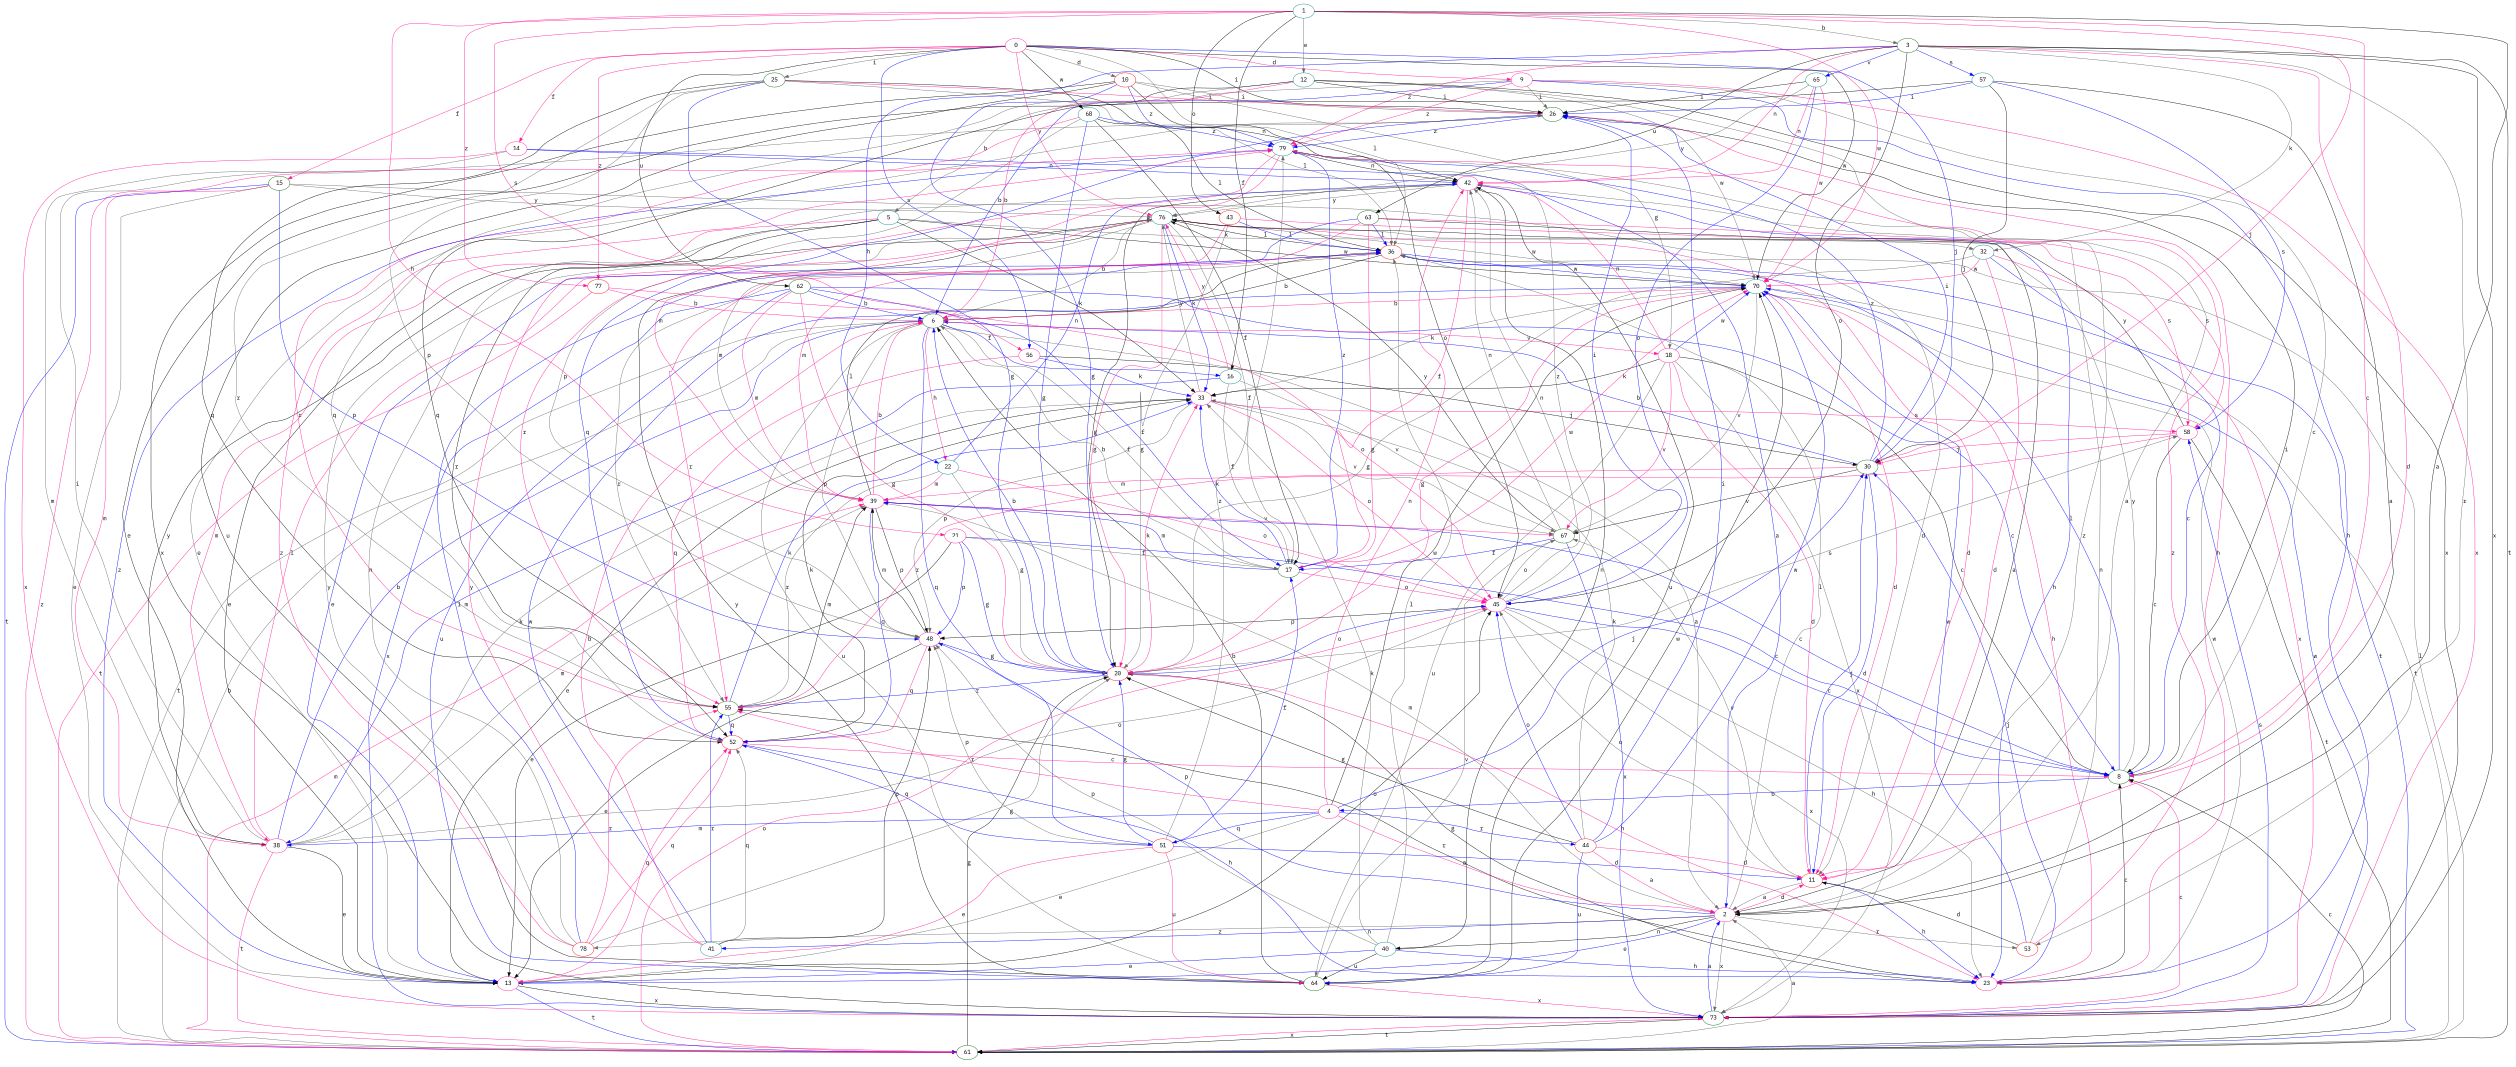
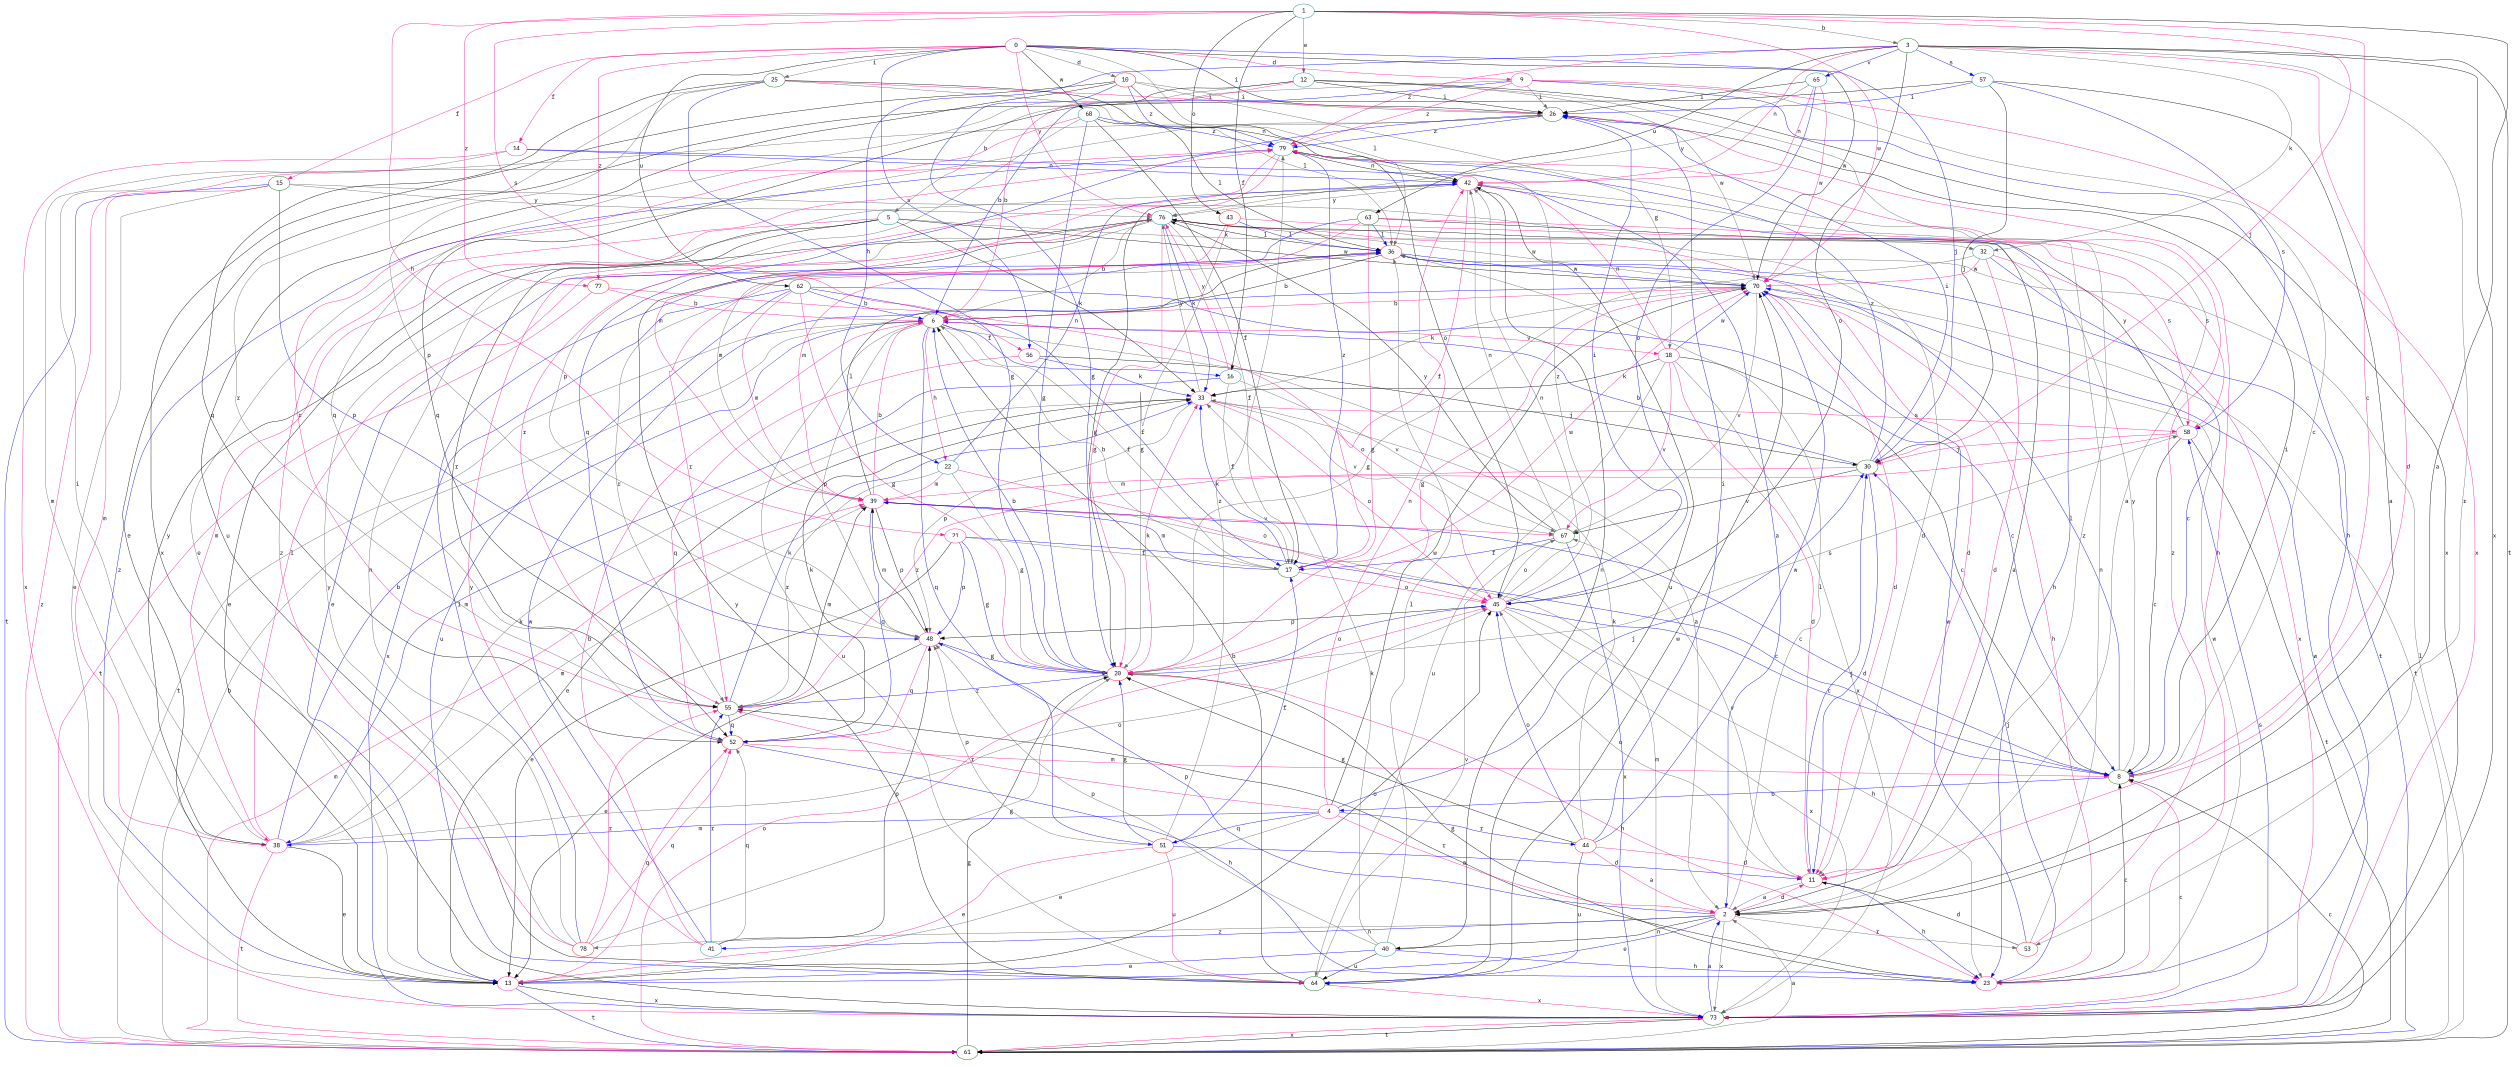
  strict digraph {
    fontname="IBM Plex Mono"
    node [color=deeppink fontname="IBM Plex Mono"]
    edge [color=blue fontname="IBM Plex Mono"]
    0
    9
    10 [color=red]
    14
    15 [color=darkgreen]
    25 [color=darkgreen]
    26 [color=darkgreen]
    30 [color=darkgreen]
    36 [color=red]
    56
    62 [color=darkgreen]
    68 [color=teal]
    70 [color=teal]
    76 [color=teal]
    77 [color=red]
    8 [color=darkgreen]
    73 [color=darkgreen]
    79 [color=teal]
    5 [color=teal]
    6 [color=darkgreen]
    23
    45
    18
    64 [color=darkgreen]
    20 [color=red]
    2
    42
    38
    11 [color=red]
    13
    48
    61 [color=darkgreen]
    55 [color=darkgreen]
    52 [color=red]
    67 [color=darkgreen]
    39
    33
    17 [color=darkgreen]
    1 [color=teal]
    3 [color=darkgreen]
    12 [color=teal]
    16 [color=teal]
    21
    43 [color=red]
    40 [color=teal]
    41 [color=teal]
    53 [color=red]
    78 [color=red]
    22 [color=teal]
    32 [color=teal]
    57 [color=teal]
    63 [color=darkgreen]
    65 [color=teal]
    4
    58
    51 [color=red]
    n57 [color=red label=44]
    0 -> 9 [color=deeppink label=d]
    0 -> 10 [color=gray40 label=d]
    0 -> 14 [color=deeppink label=f]
    0 -> 15 [color=deeppink label=f]
    0 -> 25 [color=gray40 label=i]
    0 -> 26 [color=black label=i]
    0 -> 30 [label=j]
    0 -> 36 [color=gray40 label=l]
    0 -> 56 [label=s]
    0 -> 62 [color=black label=u]
    0 -> 68 [color=black label=w]
    0 -> 70 [color=black label=w]
    0 -> 76 [color=deeppink label=y]
    0 -> 77 [color=deeppink label=z]
    9 -> 26 [color=gray40 label=i]
    9 -> 8 [color=gray40 label=c]
    9 -> 73 [color=deeppink label=x]
    9 -> 79 [color=deeppink label=z]
    9 -> 5 [color=gray40 label=b]
    9 -> 6 [label=b]
    9 -> 23 [label=h]
    10 -> 26 [color=gray40 label=i]
    10 -> 73 [color=black label=x]
    10 -> 79 [label=z]
    10 -> 45 [color=black label=o]
    10 -> 18 [color=gray40 label=g]
    10 -> 64 [color=black label=u]
    10 -> 20 [label=g]
    14 -> 73 [color=deeppink label=x]
    14 -> 2 [label=a]
    14 -> 42 [label=n]
    14 -> 38 [color=gray40 label=m]
    15 -> 76 [color=gray40 label=y]
    15 -> 38 [color=deeppink label=m]
    15 -> 11 [color=gray40 label=d]
    15 -> 13 [color=gray40 label=e]
    15 -> 48 [label=p]
    15 -> 61 [label=t]
    25 -> 26 [color=deeppink label=i]
    25 -> 36 [color=gray40 label=l]
    25 -> 20 [label=g]
    25 -> 42 [color=black label=n]
    25 -> 48 [color=gray40 label=p]
    25 -> 55 [color=gray40 label=r]
    25 -> 52 [color=black label=q]
    26 -> 79 [label=z]
    26 -> 23 [color=deeppink label=h]
    26 -> 13 [color=gray40 label=e]
    26 -> 52 [label=q]
    30 -> 26 [label=i]
    30 -> 79 [label=z]
    30 -> 6 [label=b]
    30 -> 11 [label=d]
    30 -> 67 [color=black label=v]
    30 -> 39 [color=deeppink label=m]
    36 -> 70 [label=w]
    36 -> 6 [color=black label=b]
    36 -> 61 [label=t]
    36 -> 55 [color=gray40 label=r]
    56 -> 30 [color=black label=j]
    56 -> 52 [color=deeppink label=q]
    56 -> 33 [label=k]
    62 -> 8 [label=c]
    62 -> 73 [label=x]
    62 -> 6 [label=b]
    62 -> 64 [label=u]
    62 -> 20 [color=deeppink label=g]
    62 -> 39 [color=deeppink label=m]
    62 -> 17 [label=f]
    68 -> 36 [color=black label=l]
    68 -> 79 [label=z]
    68 -> 20 [label=g]
    68 -> 48 [color=gray40 label=p]
    68 -> 55 [color=deeppink label=r]
    68 -> 17 [color=black label=f]
    70 -> 6 [color=deeppink label=b]
    70 -> 23 [color=deeppink label=h]
    70 -> 20 [color=deeppink label=g]
    70 -> 11 [color=deeppink label=d]
    70 -> 61 [color=gray40 label=t]
    70 -> 67 [color=gray40 label=v]
    70 -> 33 [color=gray40 label=k]
    76 -> 36 [color=black label=l]
    76 -> 70 [color=gray40 label=w]
    76 -> 6 [color=gray40 label=b]
    76 -> 20 [color=deeppink label=g]
    76 -> 11 [color=deeppink label=d]
    76 -> 39 [color=gray40 label=m]
    76 -> 33 [label=k]
    76 -> 17 [color=gray40 label=f]
    77 -> 6 [color=deeppink label=b]
    77 -> 45 [color=deeppink label=o]
    77 -> 61 [color=deeppink label=t]
    8 -> 26 [color=black label=i]
    8 -> 36 [label=l]
    8 -> 76 [color=gray40 label=y]
    8 -> 4 [label=b]
    73 -> 70 [label=w]
    73 -> 8 [color=deeppink label=c]
    73 -> 2 [label=a]
    73 -> 61 [color=black label=t]
-   2 -> 39 [color=gray40 label=m]
+   73 -> 39 [color=gray40 label=m]
    73 -> 58 [label=s]
    79 -> 42 [color=black label=n]
    79 -> 55 [color=deeppink label=r]
    79 -> 39 [color=deeppink label=m]
    5 -> 70 [color=black label=w]
    5 -> 38 [color=deeppink label=m]
    5 -> 13 [color=black label=e]
    5 -> 55 [color=black label=r]
    5 -> 33 [color=black label=k]
    5 -> 32 [color=gray40 label=k]
    6 -> 18 [color=deeppink label=v]
    6 -> 64 [color=gray40 label=u]
    6 -> 2 [color=gray40 label=a]
    6 -> 48 [color=gray40 label=p]
    6 -> 61 [color=gray40 label=t]
    6 -> 17 [color=gray40 label=f]
    6 -> 16 [label=f]
    6 -> 22 [color=deeppink label=h]
    6 -> 51 [label=q]
    23 -> 30 [label=j]
    23 -> 70 [color=gray40 label=w]
    23 -> 8 [color=black label=c]
    23 -> 20 [color=black label=g]
    23 -> 55 [color=black label=r]
    45 -> 26 [label=i]
    45 -> 8 [label=c]
    45 -> 73 [color=gray40 label=x]
    45 -> 79 [color=gray40 label=z]
    45 -> 23 [color=gray40 label=h]
    45 -> 42 [color=gray40 label=n]
    45 -> 48 [color=black label=p]
    18 -> 70 [label=w]
    18 -> 8 [color=black label=c]
    18 -> 73 [color=gray40 label=x]
    18 -> 64 [color=gray40 label=u]
    18 -> 42 [color=deeppink label=n]
    18 -> 11 [color=deeppink label=d]
    18 -> 67 [color=deeppink label=v]
    18 -> 33 [color=black label=k]
    64 -> 70 [color=black label=w]
    64 -> 76 [color=black label=y]
    64 -> 73 [color=deeppink label=x]
    64 -> 6 [color=black label=b]
    64 -> 67 [color=gray40 label=v]
    20 -> 6 [label=b]
    20 -> 23 [color=deeppink label=h]
    20 -> 45 [label=o]
    20 -> 55 [label=r]
    20 -> 33 [color=deeppink label=k]
    20 -> 58 [color=gray40 label=s]
    2 -> 36 [color=gray40 label=l]
    2 -> 73 [color=gray40 label=x]
    2 -> 79 [color=gray40 label=z]
    2 -> 11 [color=deeppink label=d]
    2 -> 13 [label=e]
    2 -> 48 [label=p]
    2 -> 40 [color=black label=n]
    2 -> 41 [label=n]
    2 -> 53 [color=gray40 label=r]
    2 -> 78 [color=gray40 label=z]
    42 -> 76 [color=gray40 label=y]
    42 -> 23 [label=h]
    42 -> 64 [color=black label=u]
    42 -> 20 [color=black label=g]
    42 -> 17 [color=deeppink label=f]
    38 -> 26 [color=gray40 label=i]
    38 -> 36 [color=deeppink label=l]
    38 -> 76 [color=black label=y]
    38 -> 6 [label=b]
    38 -> 45 [color=gray40 label=o]
    38 -> 13 [color=black label=e]
    38 -> 61 [color=deeppink label=t]
    38 -> 39 [color=gray40 label=m]
    38 -> 33 [color=gray40 label=k]
    11 -> 30 [label=j]
    11 -> 23 [label=h]
    11 -> 45 [color=gray40 label=o]
    11 -> 2 [color=gray40 label=a]
    11 -> 67 [color=gray40 label=v]
    13 -> 73 [color=black label=x]
    13 -> 79 [label=z]
    13 -> 45 [color=black label=o]
    13 -> 61 [label=t]
    13 -> 52 [color=deeppink label=q]
    48 -> 20 [label=g]
    48 -> 13 [color=black label=e]
    48 -> 52 [color=deeppink label=q]
    48 -> 39 [color=black label=m]
    61 -> 36 [color=gray40 label=l]
    61 -> 8 [color=black label=c]
    61 -> 73 [color=deeppink label=x]
    61 -> 79 [color=deeppink label=z]
    61 -> 6 [color=gray40 label=b]
    61 -> 45 [color=deeppink label=o]
    61 -> 20 [color=black label=g]
    61 -> 2 [color=gray40 label=a]
    61 -> 39 [color=deeppink label=m]
    55 -> 52 [label=q]
    55 -> 39 [color=black label=m]
    55 -> 33 [label=k]
-   52 -> 8 [color=deeppink label=c]
+   52 -> 8 [color=deeppink label=m]
    52 -> 23 [label=h]
    52 -> 33 [color=black label=k]
    67 -> 76 [color=black label=y]
    67 -> 73 [label=x]
    67 -> 45 [color=gray40 label=o]
    67 -> 42 [color=gray40 label=n]
    67 -> 17 [label=f]
    39 -> 36 [color=black label=l]
    39 -> 8 [label=c]
    39 -> 6 [color=deeppink label=b]
    39 -> 48 [color=black label=p]
    39 -> 52 [label=q]
    39 -> 67 [color=deeppink label=v]
    33 -> 76 [color=gray40 label=y]
    33 -> 45 [color=deeppink label=o]
    33 -> 13 [color=black label=e]
    33 -> 48 [color=gray40 label=p]
    33 -> 67 [color=gray40 label=v]
    33 -> 58 [color=deeppink label=s]
    17 -> 70 [color=deeppink label=w]
    17 -> 79 [label=z]
    17 -> 6 [color=gray40 label=b]
    17 -> 45 [color=deeppink label=o]
    17 -> 39 [label=m]
    17 -> 33 [label=k]
    1 -> 30 [color=deeppink label=j]
    1 -> 56 [color=deeppink label=s]
    1 -> 70 [color=deeppink label=w]
    1 -> 77 [color=deeppink label=z]
    1 -> 8 [color=deeppink label=c]
    1 -> 2 [color=black label=a]
    1 -> 3 [color=gray40 label=b]
    1 -> 12 [color=gray40 label=e]
    1 -> 16 [color=black label=f]
    1 -> 21 [color=deeppink label=h]
    1 -> 43 [color=black label=o]
    3 -> 73 [color=black label=x]
    3 -> 79 [color=deeppink label=z]
    3 -> 45 [color=black label=o]
    3 -> 42 [color=deeppink label=n]
    3 -> 11 [color=deeppink label=d]
    3 -> 61 [color=black label=t]
    3 -> 53 [color=gray40 label=r]
    3 -> 22 [label=h]
    3 -> 32 [color=gray40 label=k]
    3 -> 57 [label=s]
    3 -> 63 [color=black label=u]
    3 -> 65 [label=v]
    12 -> 26 [color=black label=i]
    12 -> 70 [color=gray40 label=w]
    12 -> 73 [color=black label=x]
    12 -> 6 [color=deeppink label=b]
    12 -> 2 [color=gray40 label=a]
    12 -> 13 [color=black label=e]
    12 -> 52 [color=gray40 label=q]
    16 -> 76 [color=deeppink label=y]
    16 -> 38 [label=m]
    16 -> 67 [color=gray40 label=v]
    16 -> 17 [color=gray40 label=f]
    21 -> 8 [label=c]
    21 -> 20 [label=g]
    21 -> 13 [color=black label=e]
    21 -> 48 [label=p]
    21 -> 17 [color=gray40 label=f]
    43 -> 36 [label=l]
    43 -> 20 [color=gray40 label=g]
    43 -> 39 [color=deeppink label=m]
    43 -> 58 [color=deeppink label=s]
    40 -> 36 [color=gray40 label=l]
    40 -> 23 [label=h]
    40 -> 64 [color=black label=u]
    40 -> 42 [color=black label=n]
    40 -> 13 [label=e]
    40 -> 48 [color=gray40 label=p]
    40 -> 33 [color=gray40 label=k]
    41 -> 70 [label=w]
    41 -> 76 [color=deeppink label=y]
    41 -> 6 [color=deeppink label=b]
    41 -> 48 [color=black label=p]
    41 -> 55 [label=r]
    41 -> 52 [color=gray40 label=q]
    53 -> 70 [label=w]
    53 -> 79 [color=deeppink label=z]
    53 -> 42 [color=gray40 label=n]
    53 -> 11 [color=black label=d]
    78 -> 36 [label=l]
    78 -> 76 [color=gray40 label=y]
    78 -> 79 [color=deeppink label=z]
    78 -> 20 [color=gray40 label=g]
    78 -> 42 [color=gray40 label=n]
    78 -> 55 [color=deeppink label=r]
    78 -> 52 [color=deeppink label=q]
    22 -> 45 [color=deeppink label=o]
    22 -> 20 [color=gray40 label=g]
    22 -> 42 [label=n]
    22 -> 55 [color=gray40 label=r]
    22 -> 39 [color=deeppink label=m]
    32 -> 70 [color=deeppink label=w]
    32 -> 8 [label=c]
    32 -> 73 [color=deeppink label=x]
    32 -> 20 [color=gray40 label=g]
    32 -> 11 [color=deeppink label=d]
    57 -> 26 [label=i]
    57 -> 30 [color=black label=j]
    57 -> 2 [color=black label=a]
    57 -> 52 [color=black label=q]
    57 -> 58 [label=s]
    63 -> 36 [label=l]
    63 -> 20 [color=deeppink label=g]
    63 -> 2 [color=black label=a]
    63 -> 13 [label=e]
    63 -> 55 [color=deeppink label=r]
    63 -> 58 [color=deeppink label=s]
    65 -> 26 [color=black label=i]
    65 -> 70 [color=deeppink label=w]
    65 -> 76 [color=gray40 label=y]
    65 -> 45 [label=o]
    65 -> 42 [color=deeppink label=n]
    4 -> 30 [label=j]
    4 -> 70 [color=black label=w]
    4 -> 2 [color=deeppink label=a]
    4 -> 42 [color=deeppink label=n]
    4 -> 38 [label=m]
    4 -> 13 [color=gray40 label=e]
    4 -> 55 [color=deeppink label=r]
    4 -> 51 [label=q]
    4 -> n57 [label=r]
    58 -> 30 [color=deeppink label=j]
    58 -> 76 [color=black label=y]
    58 -> 8 [color=black label=c]
    58 -> 61 [color=black label=t]
    58 -> 55 [color=deeppink label=r]
    51 -> 79 [color=gray40 label=z]
    51 -> 64 [color=deeppink label=u]
    51 -> 20 [label=g]
    51 -> 11 [label=d]
    51 -> 13 [color=deeppink label=e]
    51 -> 48 [color=gray40 label=p]
-   51 -> 52 [label=q]
    51 -> 17 [label=f]
    n57 -> 26 [label=i]
    n57 -> 70 [label=w]
    n57 -> 45 [label=o]
    n57 -> 64 [label=u]
    n57 -> 20 [color=black label=g]
    n57 -> 2 [color=deeppink label=a]
    n57 -> 11 [color=deeppink label=d]
    n57 -> 33 [color=gray40 label=k]
  }
